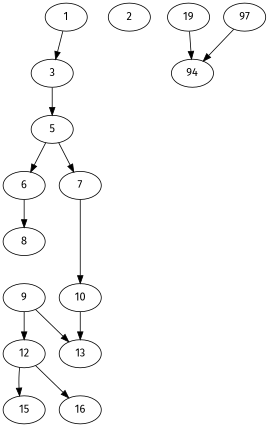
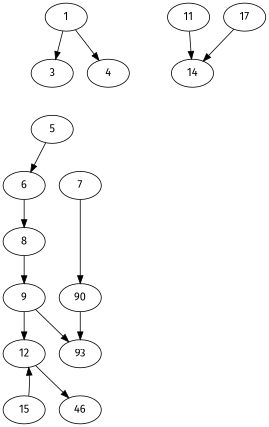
  digraph {
    fontname="Fira Sans"
    node [alpha=0.09 fontname="Fira Sans"]
    edge [fontname="Fira Sans"]
    1 [alpha=0.14 expect_size=1636718084096000000]
    3 [expect_size=1336712510280036]
+   4 [alpha=0.01 expect_size=216576083956438]
    5 [alpha=0.18 expect_size=296057756441702]
    6 [alpha=0.04 expect_size=1371940665753599]
    7 [alpha=0.01 expect_size=1653708102303744000]
    8 [expect_size=222810668907323]
-   2 [alpha=0.00 expect_size=610901751452663808]
-   10 [alpha=0.19 expect_size=2073665513044574208]
+   10 [alpha=0.19 expect_size=2073665513044574208 label=90]
    9 [alpha=0.16 expect_size=431835876163584000]
-   13 [alpha=0.02 expect_size=492363676452219]
+   13 [alpha=0.02 expect_size=492363676452219 label=93]
    12 [alpha=0.05 expect_size=155755661844545536]
-   11 [alpha=0.07 expect_size=590028623371440 label=19]
-   14 [alpha=0.10 expect_size=717668974170959 label=94]
+   11 [alpha=0.07 expect_size=590028623371440]
+   14 [alpha=0.10 expect_size=717668974170959]
    15 [expect_size=1485837098463264768]
-   16 [alpha=0.11 expect_size=3118515989340008]
-   17 [alpha=0.05 expect_size=955823565607796736 label=97]
+   16 [alpha=0.11 expect_size=3118515989340008 label=46]
+   17 [alpha=0.05 expect_size=955823565607796736]
    1 -> 3
-   3 -> 5
+   1 -> 4
    5 -> 6
-   5 -> 7
    6 -> 8
    7 -> 10
+   8 -> 9
    10 -> 13
    9 -> 13
    9 -> 12
-   12 -> 15
+   15 -> 12
    12 -> 16
    11 -> 14
    17 -> 14
  }
